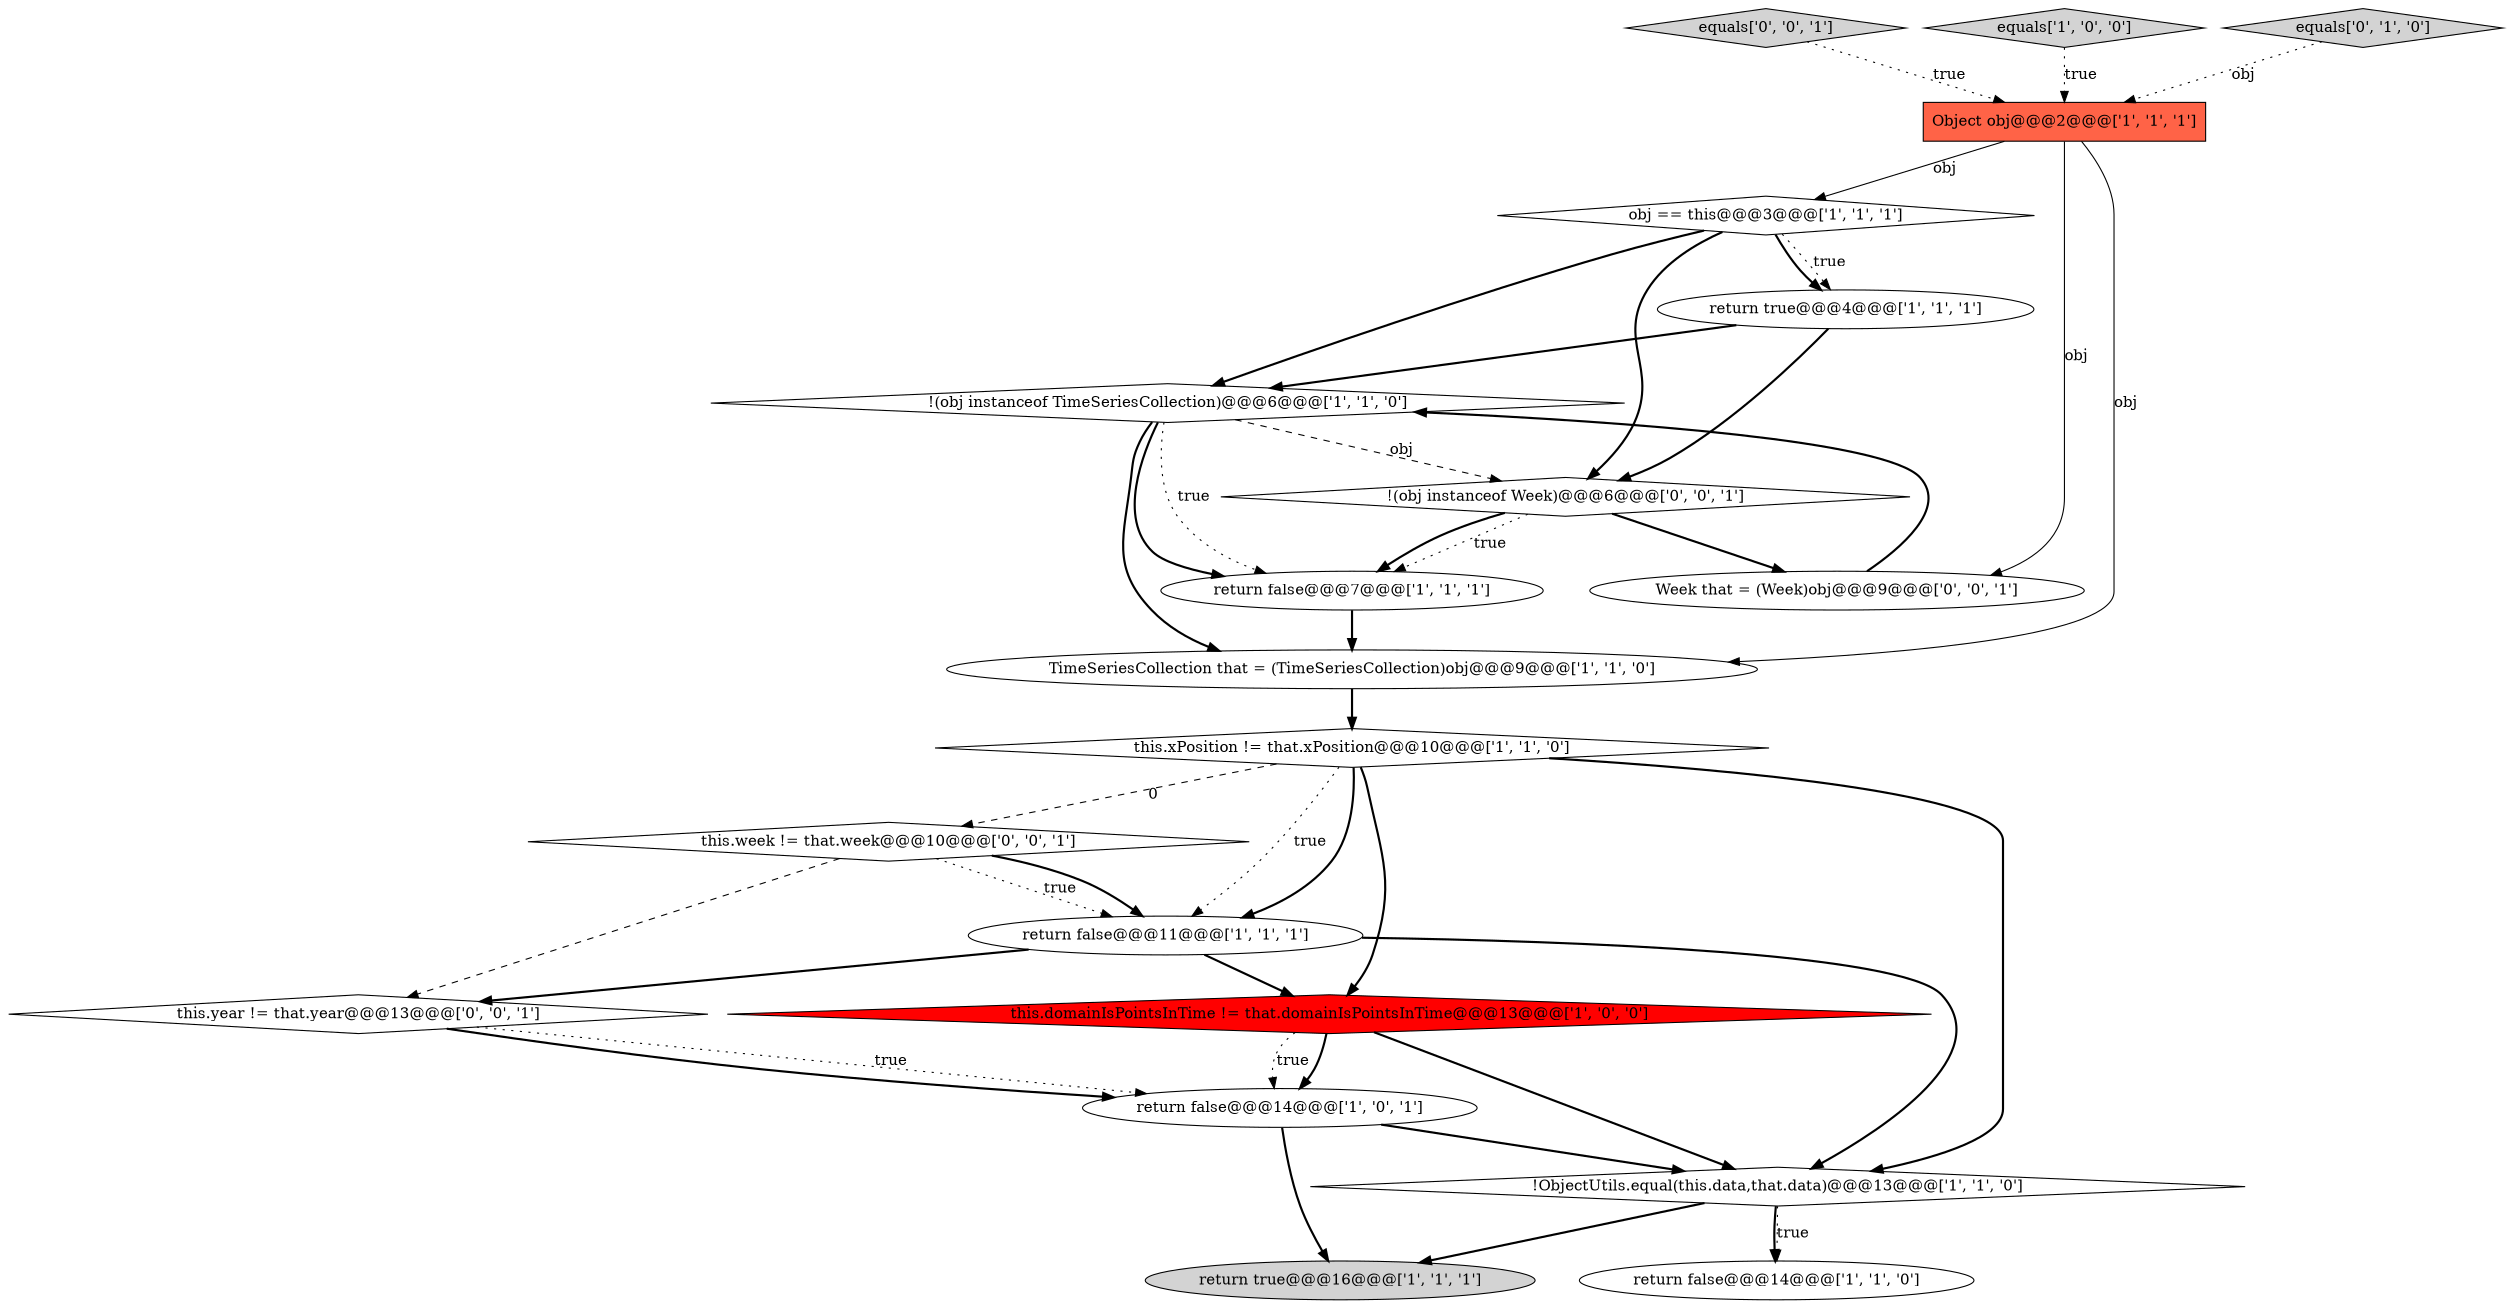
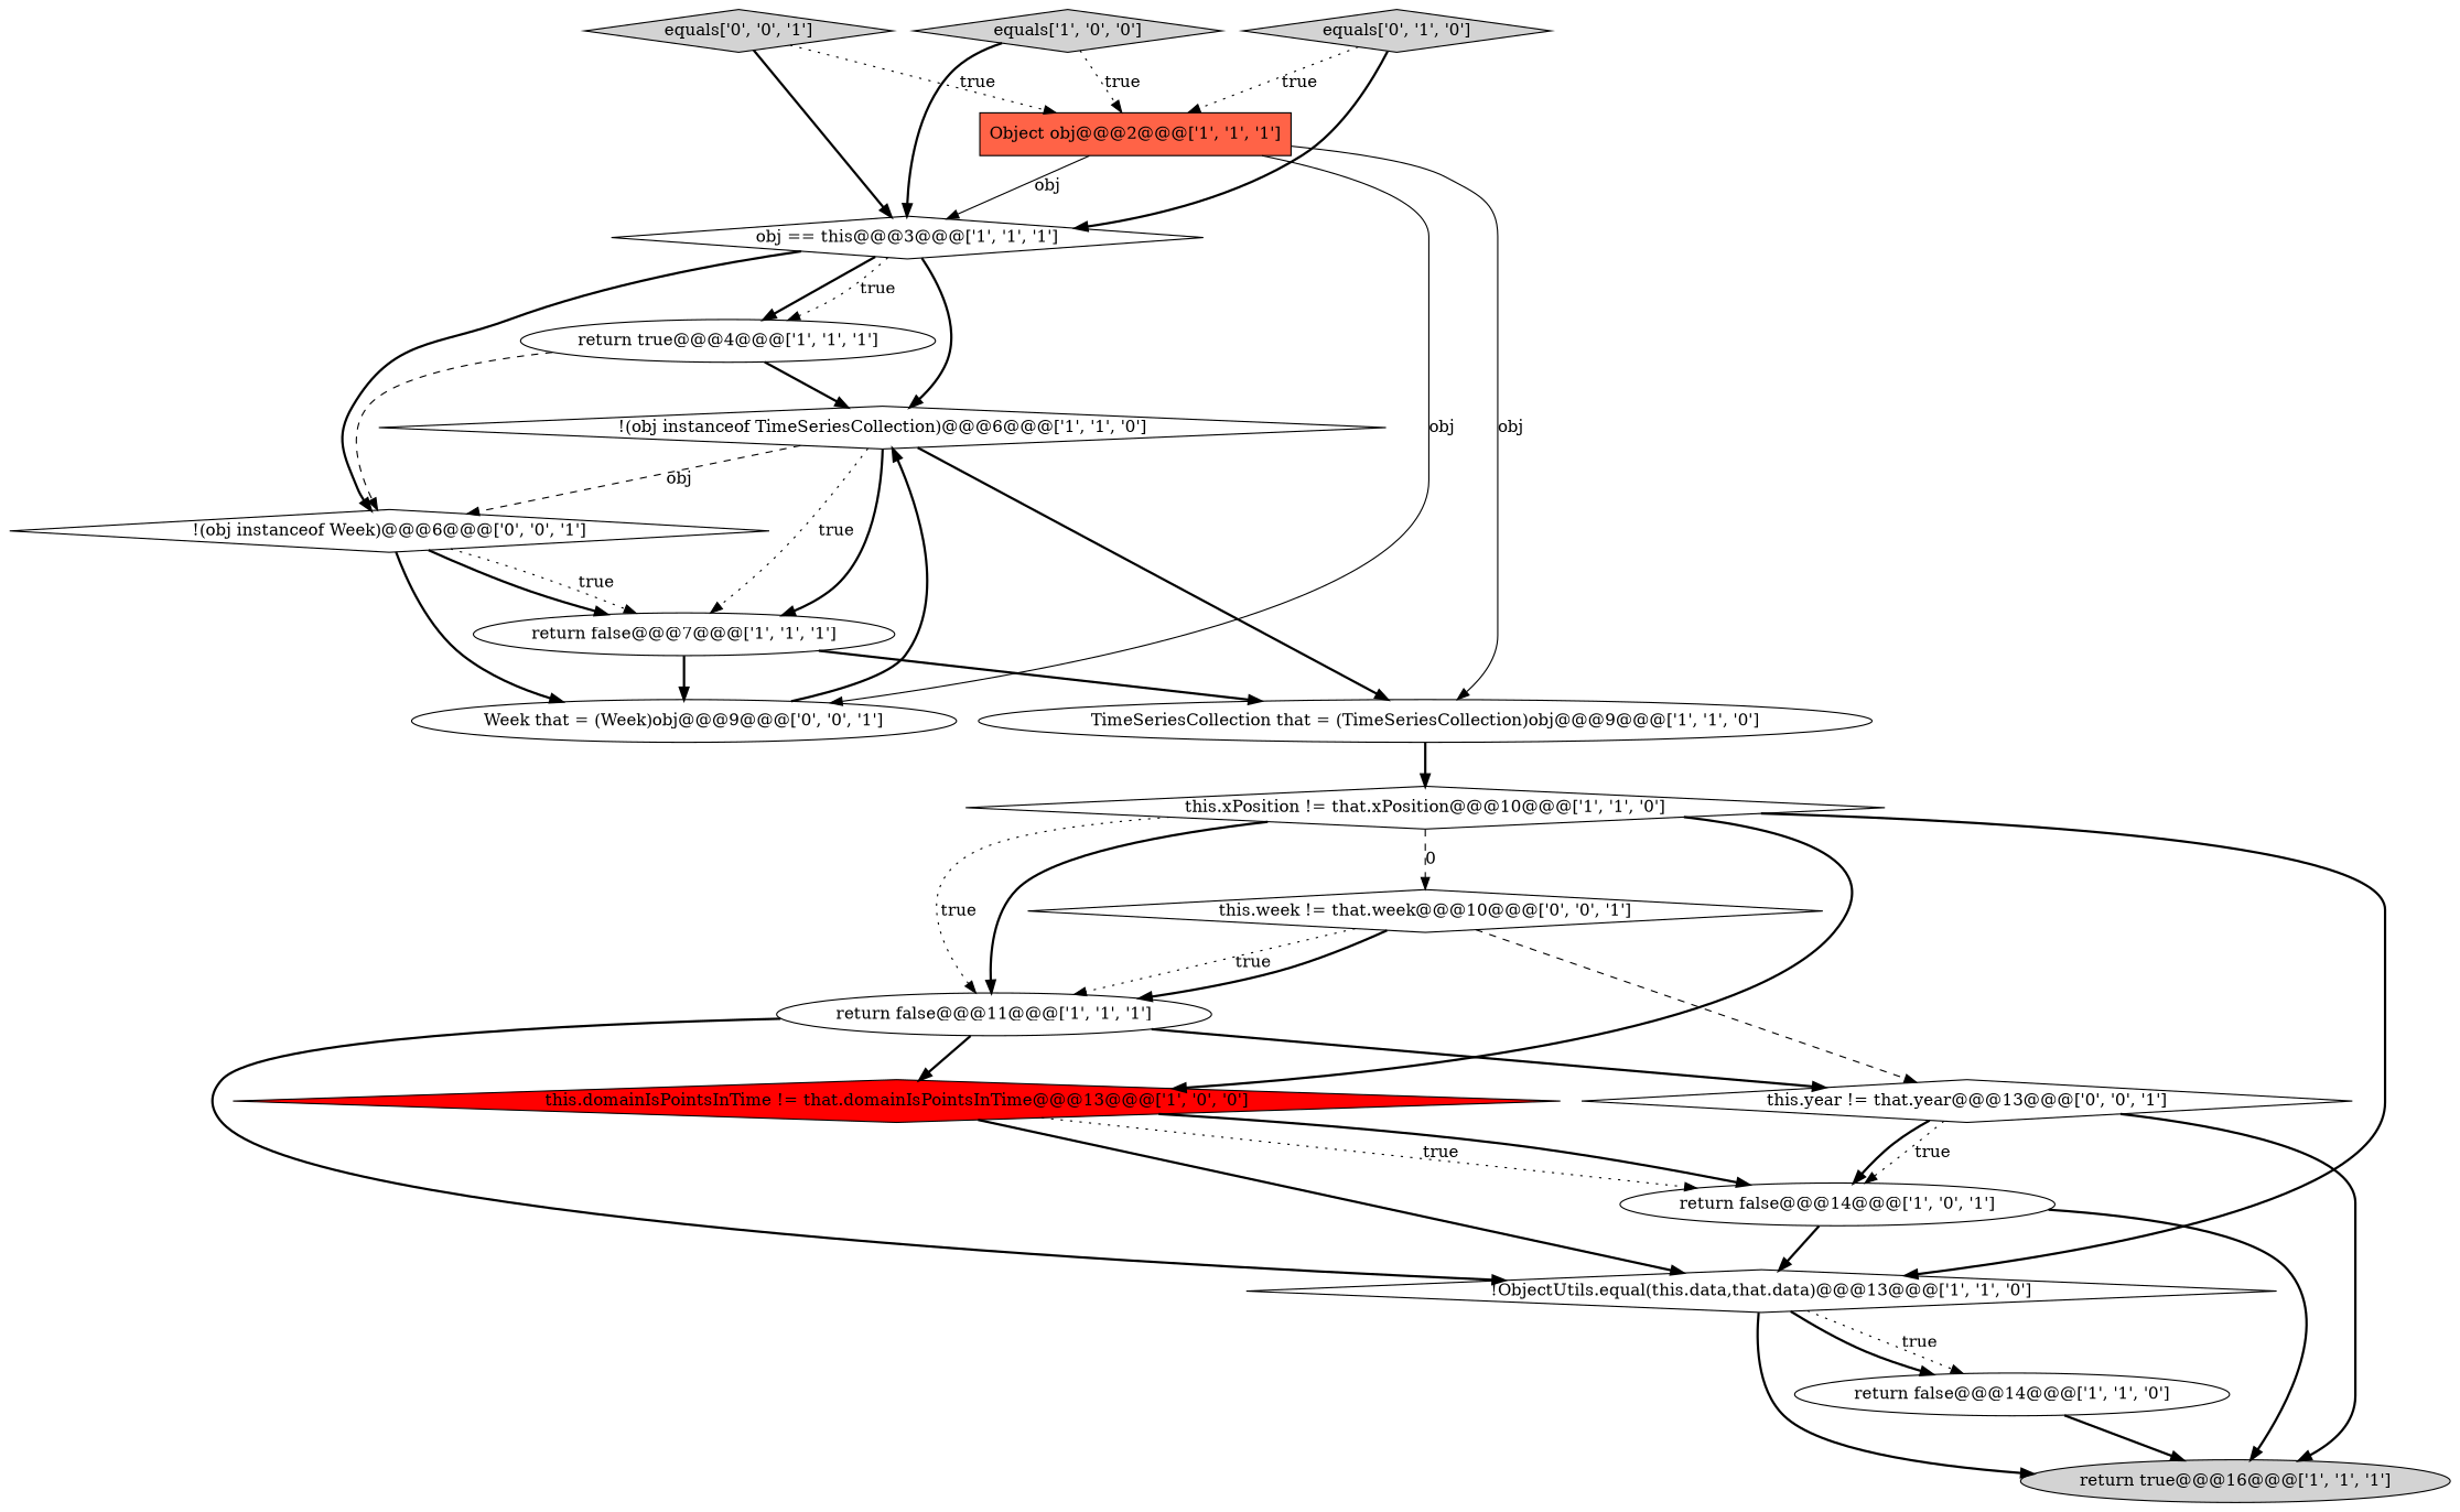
  digraph {
    node [fillcolor=white shape=diamond style=filled]
    edge [style=bold]
    n1 [label="!(obj instanceof TimeSeriesCollection)@@@6@@@['1', '1', '0']"]
    n2 [label="return false@@@7@@@['1', '1', '1']" shape=ellipse]
    n3 [label="!(obj instanceof Week)@@@6@@@['0', '0', '1']"]
    n4 [label="TimeSeriesCollection that = (TimeSeriesCollection)obj@@@9@@@['1', '1', '0']" shape=ellipse]
    n5 [label="Week that = (Week)obj@@@9@@@['0', '0', '1']" shape=ellipse]
    n6 [label="this.xPosition != that.xPosition@@@10@@@['1', '1', '0']"]
    n7 [label="return false@@@11@@@['1', '1', '1']" shape=ellipse]
    n8 [label="!ObjectUtils.equal(this.data,that.data)@@@13@@@['1', '1', '0']"]
    n9 [label="this.year != that.year@@@13@@@['0', '0', '1']"]
    n10 [fillcolor=red label="this.domainIsPointsInTime != that.domainIsPointsInTime@@@13@@@['1', '0', '0']"]
    n11 [label="return false@@@14@@@['1', '1', '0']" shape=ellipse]
    n12 [fillcolor=lightgray label="return true@@@16@@@['1', '1', '1']" shape=ellipse]
    n13 [label="return false@@@14@@@['1', '0', '1']" shape=ellipse]
    n14 [fillcolor=tomato label="Object obj@@@2@@@['1', '1', '1']" shape=box]
    n15 [label="obj == this@@@3@@@['1', '1', '1']"]
    n16 [label="return true@@@4@@@['1', '1', '1']" shape=ellipse]
    n17 [fillcolor=lightgray label="equals['0', '0', '1']"]
    n18 [fillcolor=lightgray label="equals['1', '0', '0']"]
    n19 [label="this.week != that.week@@@10@@@['0', '0', '1']"]
    n20 [fillcolor=lightgray label="equals['0', '1', '0']"]
    n1 -> n2
    n1 -> n2 [label=true style=dotted]
    n1 -> n3 [label=obj style=dashed]
    n1 -> n4
    n2 -> n4
+   n2 -> n5
    n3 -> n2 [label=true style=dotted]
    n3 -> n2
    n3 -> n5
    n4 -> n6
    n5 -> n1
    n6 -> n7 [label=true style=dotted]
    n6 -> n7
    n6 -> n8
    n6 -> n10
    n6 -> n19 [label=0 style=dashed]
    n7 -> n8
    n7 -> n9
    n7 -> n10
    n8 -> n11 [label=true style=dotted]
    n8 -> n11
    n8 -> n12
+   n9 -> n12
    n9 -> n13 [label=true style=dotted]
    n9 -> n13
    n10 -> n8
    n10 -> n13
    n10 -> n13 [label=true style=dotted]
+   n11 -> n12
    n13 -> n8
    n13 -> n12
    n14 -> n4 [label=obj style=solid]
    n14 -> n5 [label=obj style=solid]
    n14 -> n15 [label=obj style=solid]
    n15 -> n1
    n15 -> n3
    n15 -> n16
    n15 -> n16 [label=true style=dotted]
    n16 -> n1
-   n16 -> n3
+   n16 -> n3 [style=dashed]
    n17 -> n14 [label=true style=dotted]
+   n17 -> n15
    n18 -> n14 [label=true style=dotted]
+   n18 -> n15
    n19 -> n7 [label=true style=dotted]
    n19 -> n7
    n19 -> n9 [style=dashed]
-   n20 -> n14 [label=obj style=dotted]
+   n20 -> n14 [label=true style=dotted]
+   n20 -> n15
  }
